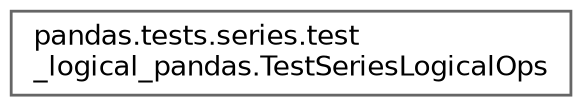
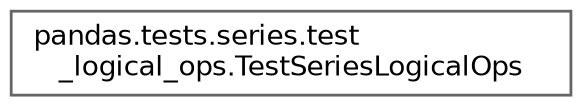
  digraph {
    rankdir=LR
-   n1 [color=grey40 fillcolor=white fontname=Helvetica fontsize=10 height=0.2 label="pandas.tests.series.test\l_logical_pandas.TestSeriesLogicalOps" shape=box style=filled width=0.4]
+   n1 [color=grey40 fillcolor=white fontname=Helvetica fontsize=10 height=0.2 label="pandas.tests.series.test\l_logical_ops.TestSeriesLogicalOps" shape=box style=filled width=0.4]
  }
